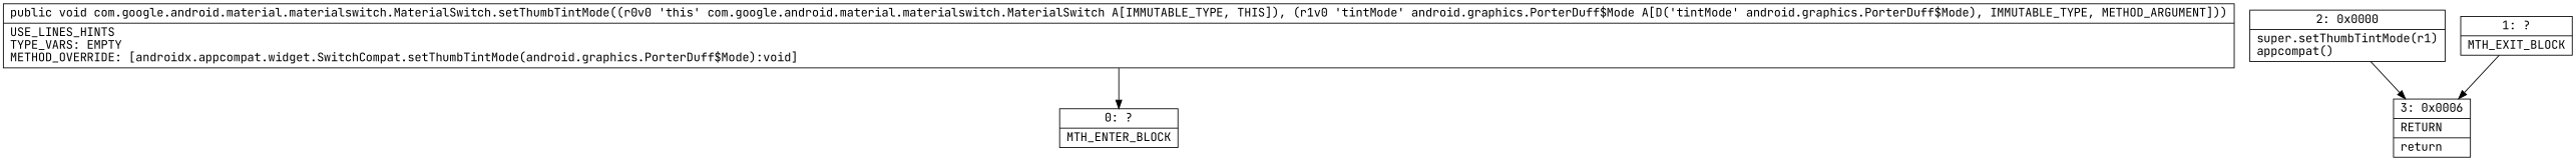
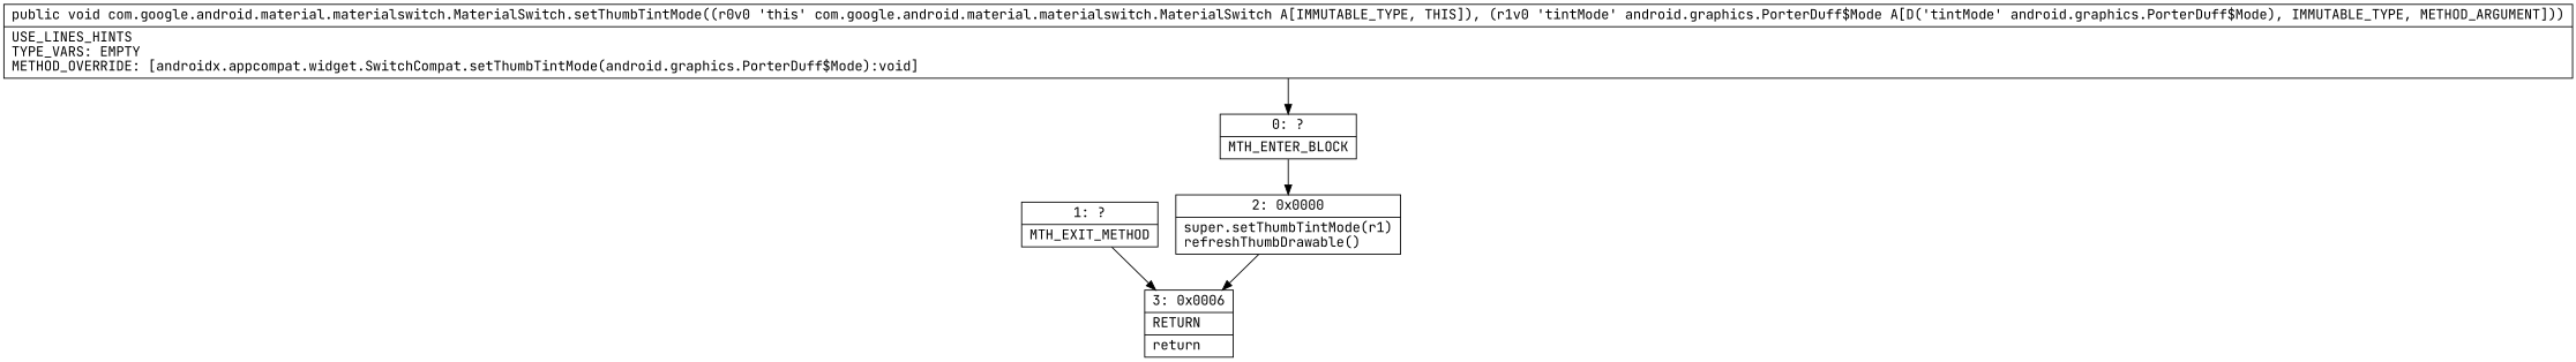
  digraph {
    fontname="JetBrains Mono"
    node [fontname="JetBrains Mono" shape=record]
    edge [fontname="JetBrains Mono"]
    n1 [label="{0\:\ ?|MTH_ENTER_BLOCK\l}"]
-   n2 [label="{2\:\ 0x0000|super.setThumbTintMode(r1)\lappcompat()\l}"]
+   n2 [label="{2\:\ 0x0000|super.setThumbTintMode(r1)\lrefreshThumbDrawable()\l}"]
    n3 [label="{3\:\ 0x0006|RETURN\l|return\l}"]
-   n4 [label="{1\:\ ?|MTH_EXIT_BLOCK\l}"]
+   n4 [label="{1\:\ ?|MTH_EXIT_METHOD\l}"]
    n5 [label="{public void com.google.android.material.materialswitch.MaterialSwitch.setThumbTintMode((r0v0 'this' com.google.android.material.materialswitch.MaterialSwitch A[IMMUTABLE_TYPE, THIS]), (r1v0 'tintMode' android.graphics.PorterDuff$Mode A[D('tintMode' android.graphics.PorterDuff$Mode), IMMUTABLE_TYPE, METHOD_ARGUMENT]))  | USE_LINES_HINTS\lTYPE_VARS: EMPTY\lMETHOD_OVERRIDE: [androidx.appcompat.widget.SwitchCompat.setThumbTintMode(android.graphics.PorterDuff$Mode):void]\l}"]
+   n1 -> n2
    n2 -> n3
    n4 -> n3
    n5 -> n1
  }
